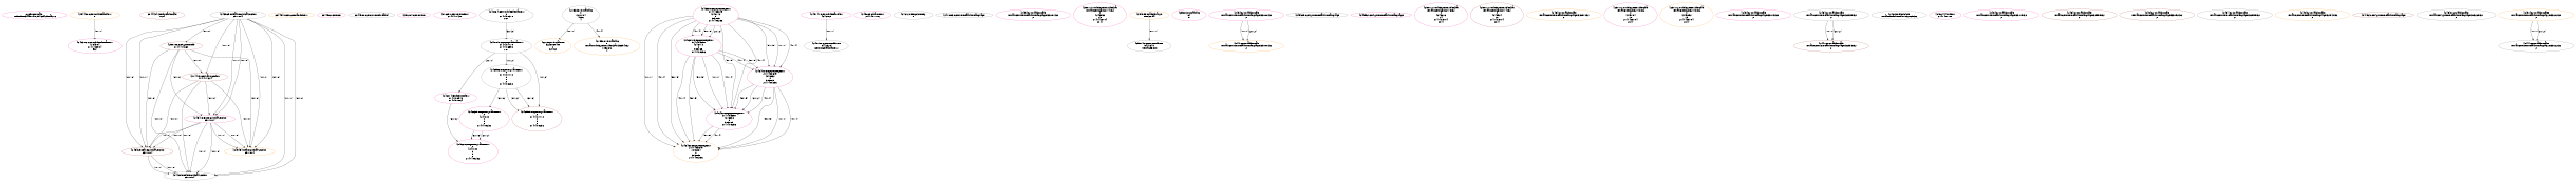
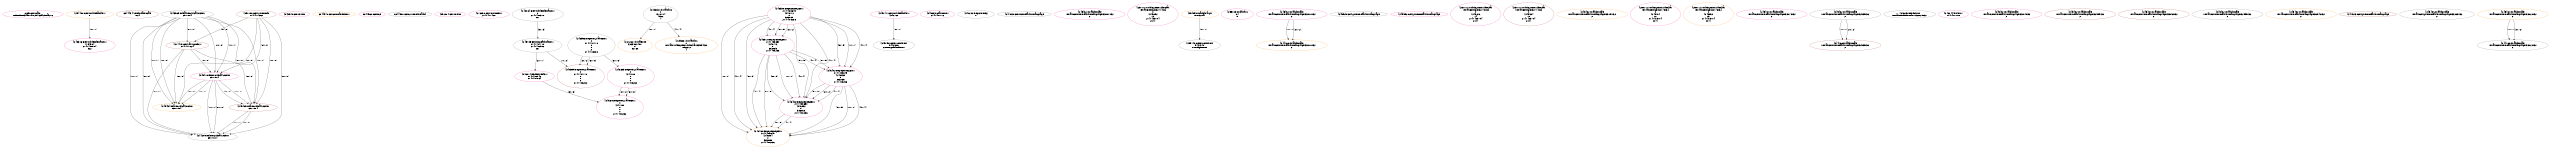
  digraph {
    node [color=deeppink]
    edge [arrowhead=tee]
    n1 [label="6850628.main\n005989906a4f97d702b463f4258af216"]
    n2 [color=darkorange label="4254480.GetModuleHandleW\n0"]
    n3 [label="4243306.GetModuleFileNameW\n4194304\n2147408904\n522"]
    n4 [color=brown label="6844434.SetThreadLocale\n1024"]
    n5 [color=gray40 label="4243965.InitializeCriticalSection\n6917004"]
    n6 [color=brown label="4250188.GetSystemInfo\n2147417660"]
    n7 [color=brown label="4214413.GetStartupInfoW\n2147417624"]
    n8 [label="4245418.EnterCriticalSection\n6917004"]
    n9 [color=brown label="4245469.LeaveCriticalSection\n6917004"]
    n10 [color=gray40 label="4244205.DeleteCriticalSection\n6917004"]
    n11 [color=darkorange label="4245454.LeaveCriticalSection\n6917004"]
+   n12 [label="4243979.GetVersion\n"]
    n13 [color=darkorange label="6844540.GetCommandLineW\n"]
    n14 [label="6844560.GetACP\n"]
    n15 [color=gray40 label="6844580.GetCurrentThreadId\n"]
    n16 [label="4250204.GetVersion\n"]
    n17 [label="4276690.GetVersionExW\n2147417420"]
    n18 [color=gray40 label="4248064.GetModuleFileNameW\n0\n2147408370\n261"]
    n19 [color=gray40 label="4245785.GetLongPathNameW\n2147407710\n2147406592\n261"]
    n20 [label="4246014.FindFirstFileW\n2147406542\n2147407064"]
    n21 [color=gray40 label="4246556.RegQueryValueExW\n0\n2147407710\n0\n0\n0\n2147408232"]
    n22 [color=brown label="4246599.RegQueryValueExW\n0\n2147407710\n0\n0\n0\n2147408232"]
    n23 [color=gray40 label="4215383.VirtualAlloc\n0\n1310704\n4096\n4"]
    n24 [color=darkorange label="4221262.VirtualFree\n3223060480\n0\n32768"]
    n25 [color=darkorange label="4215588.VirtualAlloc\n0\nretval_MultiByteToWideChar_33594_32\n1052672\n4"]
    n26 [label="4246338.RegOpenKeyExW\n2147483649\n4246772\n0\n983065\n2147408236"]
    n27 [label="4246372.RegOpenKeyExW\n2147483650\n4246772\n0\n983065\n2147408236"]
    n28 [label="4246402.RegOpenKeyExW\n2147483649\n4246832\n0\n983065\n2147408236"]
    n29 [label="4246432.RegOpenKeyExW\n2147483650\n4246832\n0\n983065\n2147408236"]
    n30 [color=darkorange label="4246462.RegOpenKeyExW\n2147483649\n4246884\n0\n983065\n2147408236"]
    n31 [label="4245741.GetModuleHandleW\n4246160"]
    n32 [color=gray40 label="4245758.GetProcAddress\n9441320\nGetLongPathNameW"]
    n33 [label="4246676.RegQueryValueExW\n0\n4247000\n0\n0\n0\n2147408232"]
    n34 [label="4246635.RegQueryValueExW\n0\n4247000\n0\n0\n0\n2147408232"]
    n35 [label="4245683.CharNextW\n2147407716"]
    n36 [color=gray40 label="4246722.RegCloseKey\n0"]
    n37 [color=gray40 label="4247883.GetUserDefaultUILanguage\n"]
    n38 [label="4245487.IsValidLocale\nretval_GetUserDefaultUILanguage_33087_32\n2"]
    n39 [label="4250171.MultiByteToWideChar\nretval_GetACP_32774_32\n0\n4243852\n13\n2147403704\n2047"]
    n40 [color=darkorange label="4254893.LoadLibraryA\nuser32.dll"]
    n41 [color=gray40 label="4255148.GetProcAddress\n9441340\nMessageBoxA"]
    n42 [label="4255003.LocalAlloc\n64\n8"]
    n43 [label="4245487.IsValidLocale\nretval_GetUserDefaultUILanguage_33000_32\n2"]
    n44 [color=darkorange label="4244766.IsValidLocale\nretval_GetUserDefaultUILanguage_33000_32\n2"]
    n45 [color=gray40 label="4245525.GetSystemDefaultUILanguage\n"]
    n46 [label="4245552.GetSystemDefaultUILanguage\n"]
    n47 [label="4250171.MultiByteToWideChar\nretval_GetACP_32773_32\n0\n4243616\n14\n2147403704\n2047"]
    n48 [color=brown label="4250171.MultiByteToWideChar\nretval_GetACP_32774_32\n0\n4243924\n10\n2147403704\n2047"]
    n49 [color=darkorange label="4245487.IsValidLocale\nretval_GetUserDefaultUILanguage_33097_32\n2"]
    n50 [label="4250171.MultiByteToWideChar\nretval_GetACP_32773_32\n0\n4243784\n10\n2147403704\n2047"]
    n51 [color=darkorange label="4250171.MultiByteToWideChar\nretval_GetACP_32773_32\n0\n4243852\n13\n2147403704\n2047"]
    n52 [label="4245487.IsValidLocale\nretval_GetUserDefaultUILanguage_33073_32\n2"]
    n53 [color=gray40 label="4245487.IsValidLocale\nretval_GetUserDefaultUILanguage_32935_32\n2"]
    n54 [color=brown label="4244766.IsValidLocale\nretval_GetUserDefaultUILanguage_32935_32\n2"]
    n55 [color=gray40 label="4246032.FindClose\nretval_FindFirstFileW_32825_32"]
    n56 [label="4246044.lstrlenW\n2147407108"]
    n57 [label="4245487.IsValidLocale\nretval_GetUserDefaultUILanguage_33019_32\n2"]
    n58 [color=brown label="4245487.IsValidLocale\nretval_GetUserDefaultUILanguage_32959_32\n2"]
    n59 [color=brown label="4245487.IsValidLocale\nretval_GetUserDefaultUILanguage_33052_32\n2"]
    n60 [color=gray40 label="4245487.IsValidLocale\nretval_GetUserDefaultUILanguage_32995_32\n2"]
    n61 [color=darkorange label="4245487.IsValidLocale\nretval_GetUserDefaultUILanguage_32942_32\n2"]
    n62 [color=brown label="4247923.GetSystemDefaultUILanguage\n"]
    n63 [color=gray40 label="4245487.IsValidLocale\nretval_GetSystemDefaultUILanguage_33269_32\n2"]
    n64 [color=darkorange label="4245487.IsValidLocale\nretval_GetUserDefaultUILanguage_33022_32\n2"]
    n65 [color=gray40 label="4244766.IsValidLocale\nretval_GetUserDefaultUILanguage_33022_32\n2"]
    n2 -> n3 [label="(0-->1)"]
-   n5 -> n6 [label="(0-->0)"]
    n5 -> n7 [label="(0-->0)"]
    n5 -> n8 [arrowhead=normal label="(1-->1)"]
    n5 -> n8 [arrowhead=normal label="(0-->0)"]
    n5 -> n9 [arrowhead=normal label="(1-->1)"]
    n5 -> n9 [arrowhead=normal label="(0-->0)"]
    n5 -> n10 [label="(1-->1)"]
    n5 -> n10 [arrowhead=normal label="(0-->0)"]
    n5 -> n11 [label="(1-->1)"]
    n5 -> n11 [arrowhead=normal label="(0-->0)"]
    n6 -> n7 [arrowhead=normal label="(0-->0)"]
    n6 -> n8 [label="(0-->0)"]
    n6 -> n9 [label="(0-->0)"]
    n6 -> n10 [label="(0-->0)"]
    n6 -> n11 [label="(0-->0)"]
    n7 -> n8 [arrowhead=normal label="(0-->0)"]
    n7 -> n9 [label="(0-->0)"]
    n7 -> n10 [label="(0-->0)"]
    n7 -> n11 [arrowhead=normal label="(0-->0)"]
    n8 -> n9 [label="(1-->1)"]
    n8 -> n9 [arrowhead=normal label="(0-->0)"]
    n8 -> n10 [label="(1-->1)"]
    n8 -> n10 [label="(0-->0)"]
    n8 -> n11 [label="(1-->1)"]
    n8 -> n11 [label="(0-->0)"]
    n9 -> n10 [label="(1-->1)"]
    n9 -> n10 [label="(0-->0)"]
    n18 -> n19 [label="(3-->3)"]
    n19 -> n20 [arrowhead=normal label="(2-->1)"]
-   n19 -> n21 [label="(1-->2)"]
    n19 -> n22 [arrowhead=normal label="(1-->2)"]
    n20 -> n33 [arrowhead=normal label="(6-->6)"]
    n21 -> n22 [label="(2-->2)"]
    n21 -> n22 [arrowhead=normal label="(6-->6)"]
    n21 -> n34 [label="(6-->6)"]
    n23 -> n24 [label="(0-->1)"]
    n23 -> n25 [arrowhead=normal label="(4-->4)"]
    n26 -> n27 [label="(2-->2)"]
    n26 -> n27 [label="(4-->4)"]
    n26 -> n27 [arrowhead=normal label="(5-->5)"]
    n26 -> n28 [label="(1-->1)"]
    n26 -> n28 [arrowhead=normal label="(4-->4)"]
    n26 -> n28 [label="(5-->5)"]
    n26 -> n29 [label="(4-->4)"]
    n26 -> n29 [label="(5-->5)"]
    n26 -> n30 [arrowhead=normal label="(1-->1)"]
    n26 -> n30 [arrowhead=normal label="(4-->4)"]
    n26 -> n30 [arrowhead=normal label="(5-->5)"]
    n27 -> n28 [label="(4-->4)"]
    n27 -> n28 [label="(5-->5)"]
    n27 -> n29 [label="(1-->1)"]
    n27 -> n29 [label="(4-->4)"]
    n27 -> n29 [arrowhead=normal label="(5-->5)"]
    n27 -> n30 [label="(4-->4)"]
    n27 -> n30 [label="(5-->5)"]
    n28 -> n29 [arrowhead=normal label="(2-->2)"]
    n28 -> n29 [label="(4-->4)"]
    n28 -> n29 [label="(5-->5)"]
    n28 -> n30 [arrowhead=normal label="(1-->1)"]
    n28 -> n30 [label="(4-->4)"]
    n28 -> n30 [arrowhead=normal label="(5-->5)"]
    n29 -> n30 [label="(4-->4)"]
    n29 -> n30 [label="(5-->5)"]
    n31 -> n32 [arrowhead=normal label="(0-->1)"]
    n34 -> n33 [arrowhead=normal label="(2-->2)"]
    n34 -> n33 [arrowhead=normal label="(6-->6)"]
    n40 -> n41 [arrowhead=normal label="(0-->1)"]
    n43 -> n44 [arrowhead=normal label="(1-->1)"]
    n43 -> n44 [label="(2-->2)"]
    n53 -> n54 [arrowhead=normal label="(1-->1)"]
    n53 -> n54 [arrowhead=normal label="(2-->2)"]
    n64 -> n65 [arrowhead=normal label="(1-->1)"]
    n64 -> n65 [label="(2-->2)"]
  }
